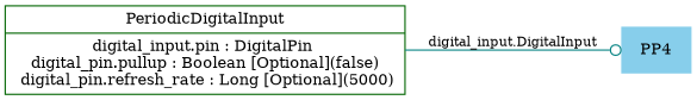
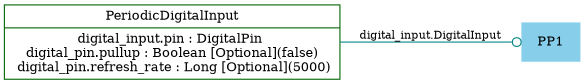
  digraph {
    rankdir=LR
    node [fontsize=12 style=filled]
    n1 [label="<f0> PeriodicDigitalInput | <f1> digital_input.pin : DigitalPin \n digital_pin.pullup : Boolean [Optional](false) \n digital_pin.refresh_rate : Long [Optional](5000)" shape=record fillcolor=white color=darkgreen]
-   PP1 [shape=plaintext fillcolor=skyblue color=darkorange label=PP4]
+   PP1 [shape=plaintext fillcolor=skyblue color=darkorange]
    n1 -> PP1 [arrowhead=odot fontsize=10 label="digital_input.DigitalInput" color=teal]
  }
